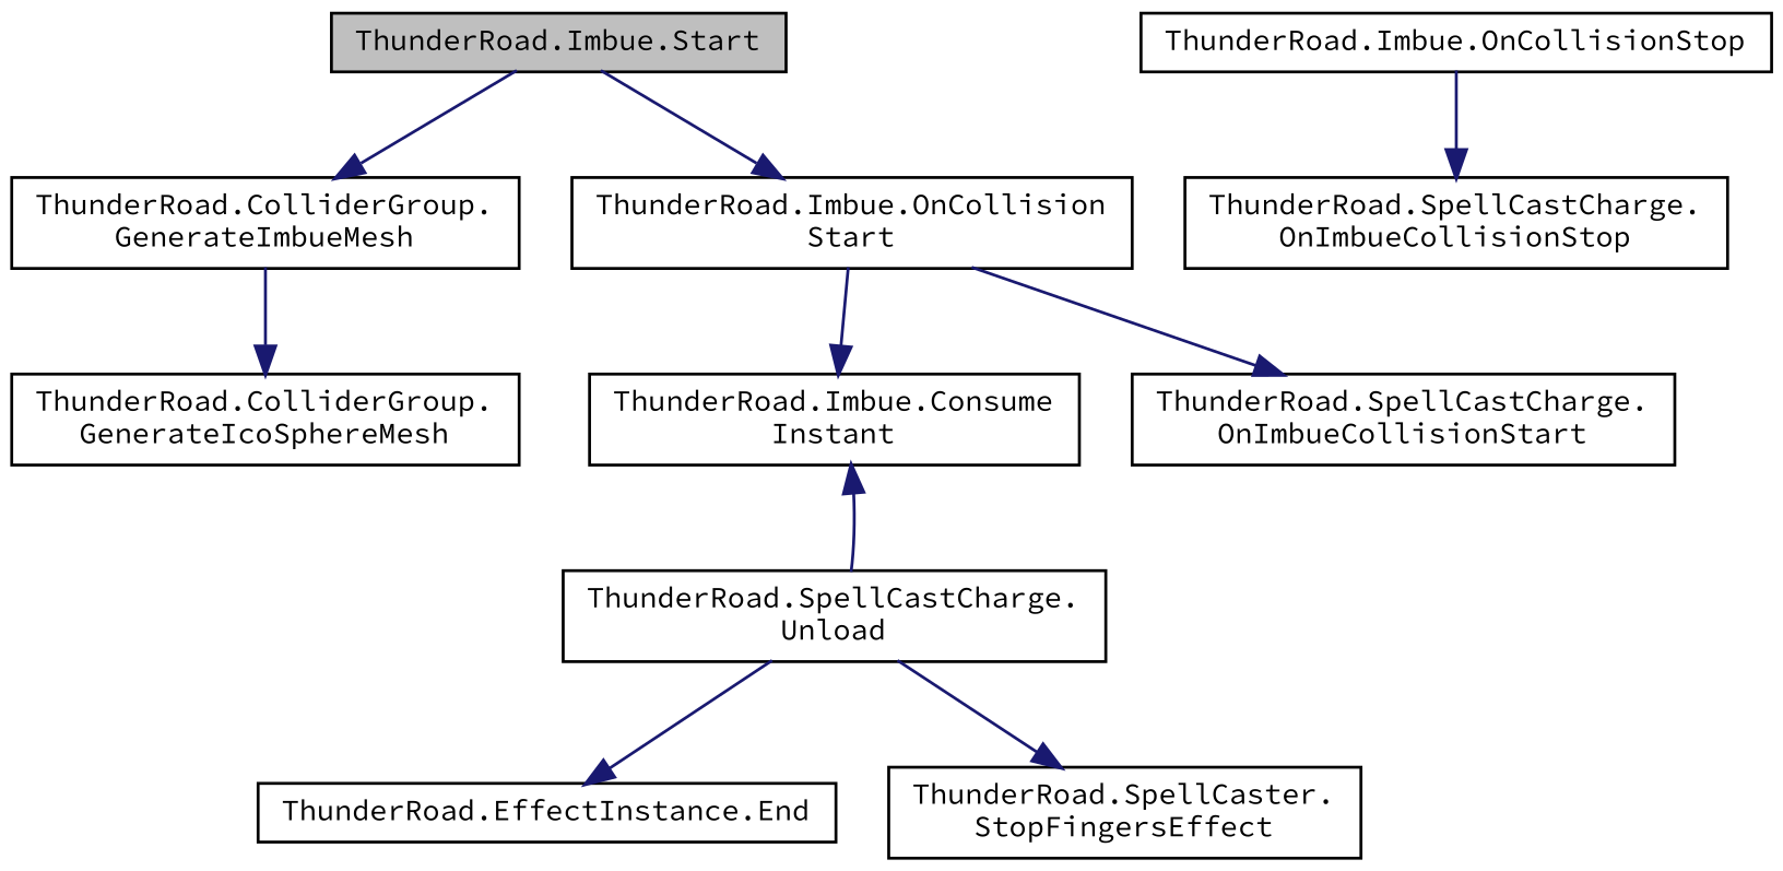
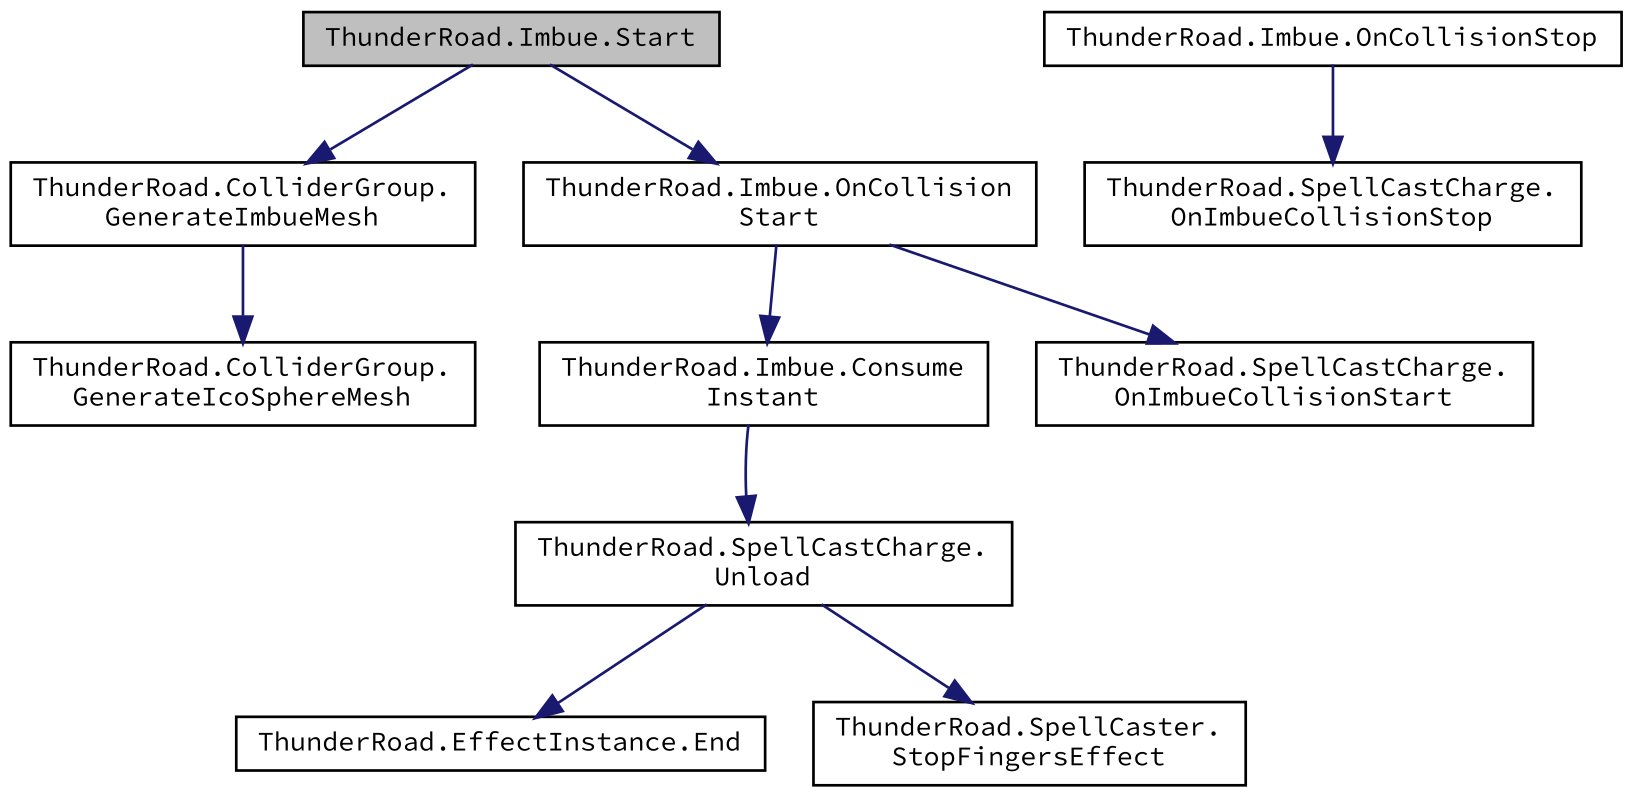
  digraph {
    fontname="Source Code Pro"
    rankdir=TB
    node [color=black fillcolor=white fontname="Source Code Pro" fontsize=10 shape=record style=filled]
    edge [color=midnightblue fontname="Source Code Pro" fontsize=10 labelfontname=Helvetica labelfontsize=10 style=solid]
    n1 [fillcolor=grey75 fontcolor=black height=0.2 label="ThunderRoad.Imbue.Start" width=0.4]
    n2 [height=0.2 label="ThunderRoad.ColliderGroup.\lGenerateImbueMesh" width=0.4]
    n3 [height=0.2 label="ThunderRoad.Imbue.OnCollision\lStart" width=0.4]
    n4 [height=0.2 label="ThunderRoad.ColliderGroup.\lGenerateIcoSphereMesh" width=0.4]
    n5 [height=0.2 label="ThunderRoad.Imbue.Consume\lInstant" width=0.4]
    n6 [height=0.2 label="ThunderRoad.SpellCastCharge.\lOnImbueCollisionStart" width=0.4]
    n7 [height=0.2 label="ThunderRoad.Imbue.OnCollisionStop" width=0.4]
    n8 [height=0.2 label="ThunderRoad.SpellCastCharge.\lOnImbueCollisionStop" width=0.4]
    n9 [height=0.2 label="ThunderRoad.SpellCastCharge.\lUnload" width=0.4]
    n10 [height=0.2 label="ThunderRoad.EffectInstance.End" width=0.4]
    n11 [height=0.2 label="ThunderRoad.SpellCaster.\lStopFingersEffect" width=0.4]
    n1 -> n2
    n1 -> n3
    n2 -> n4
    n3 -> n5
    n3 -> n6
-   n9 -> n5
+   n5 -> n9
    n7 -> n8
    n9 -> n10
    n9 -> n11
  }
